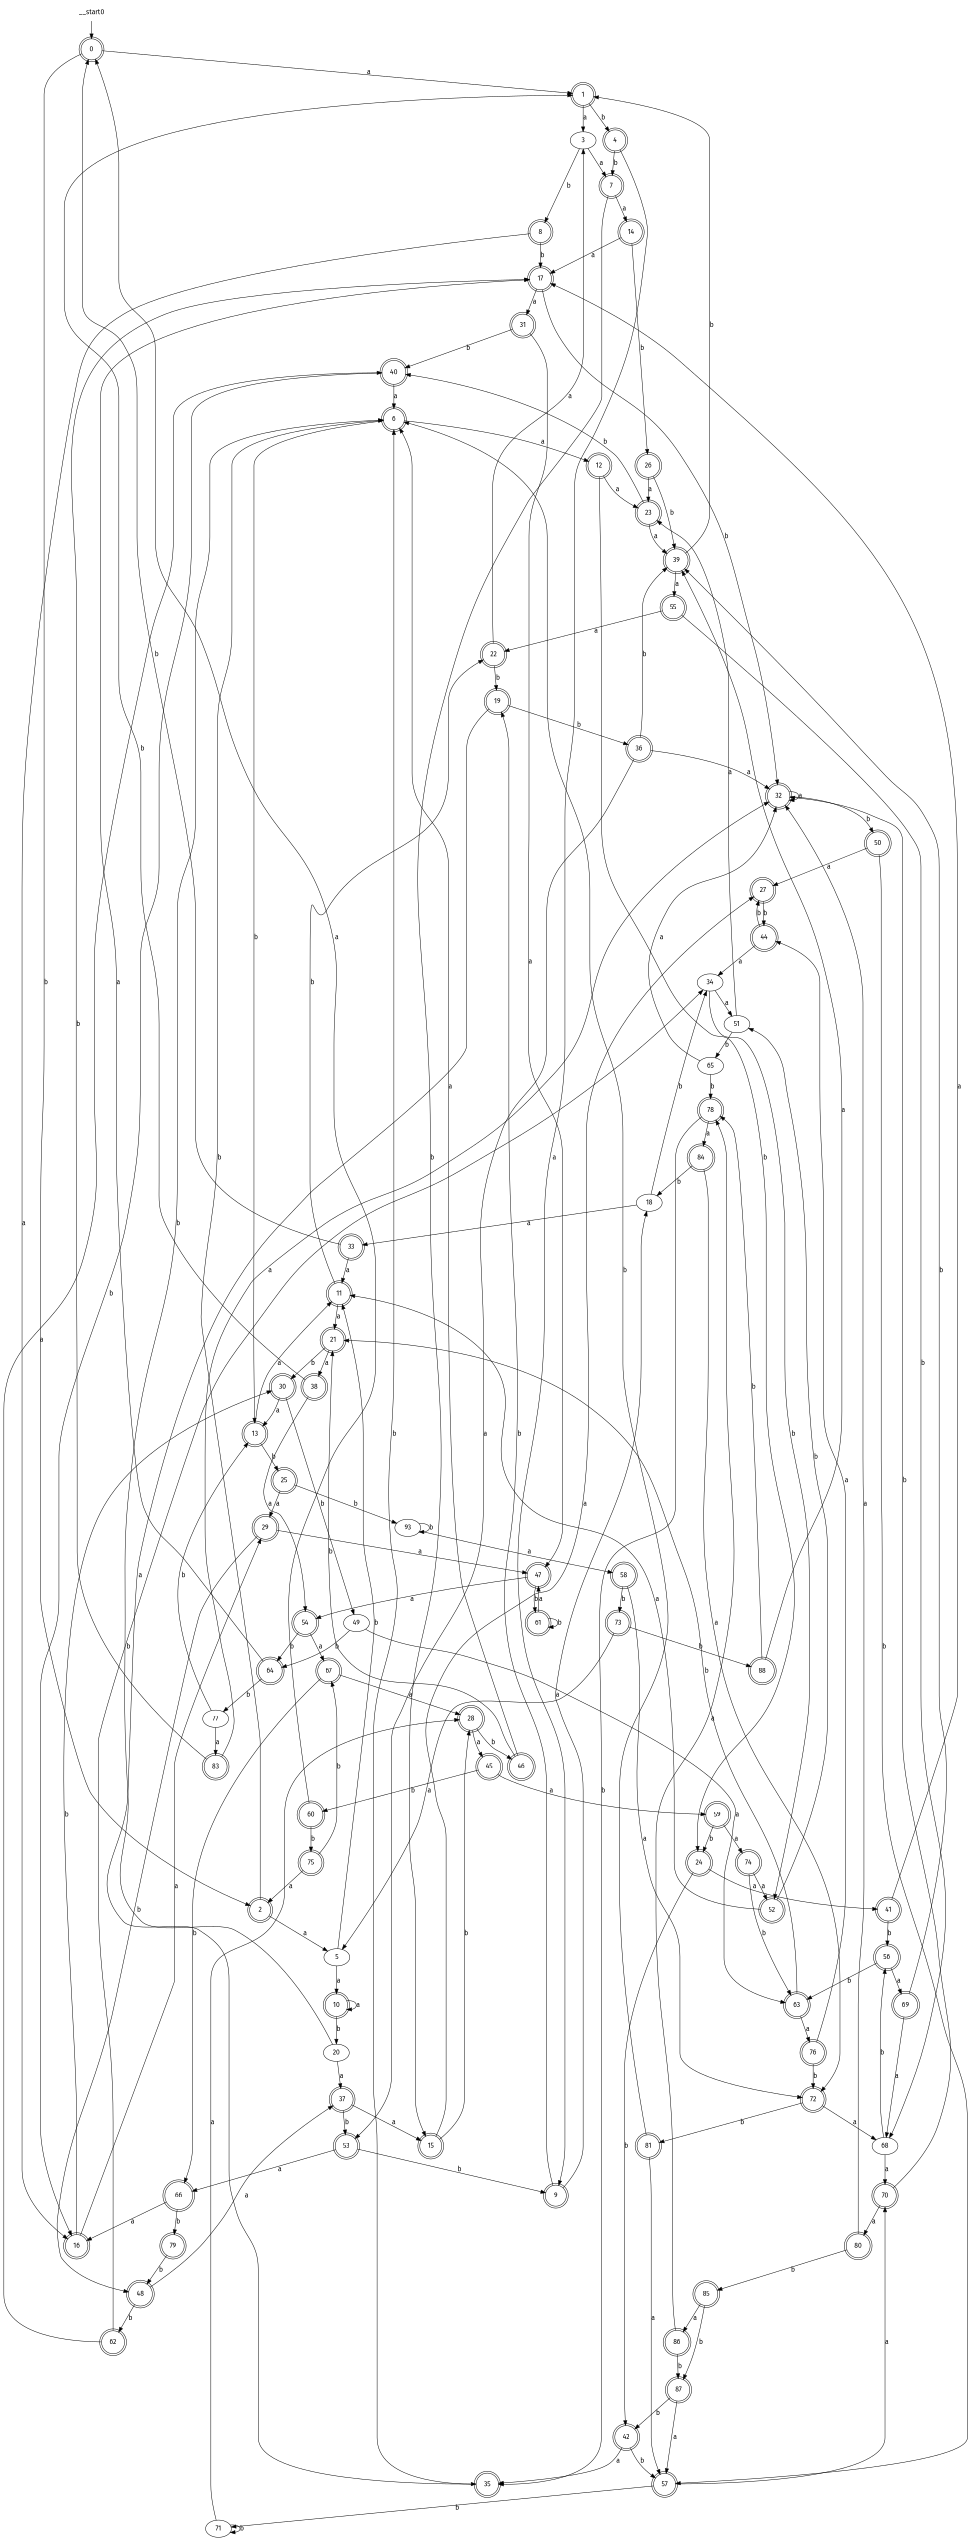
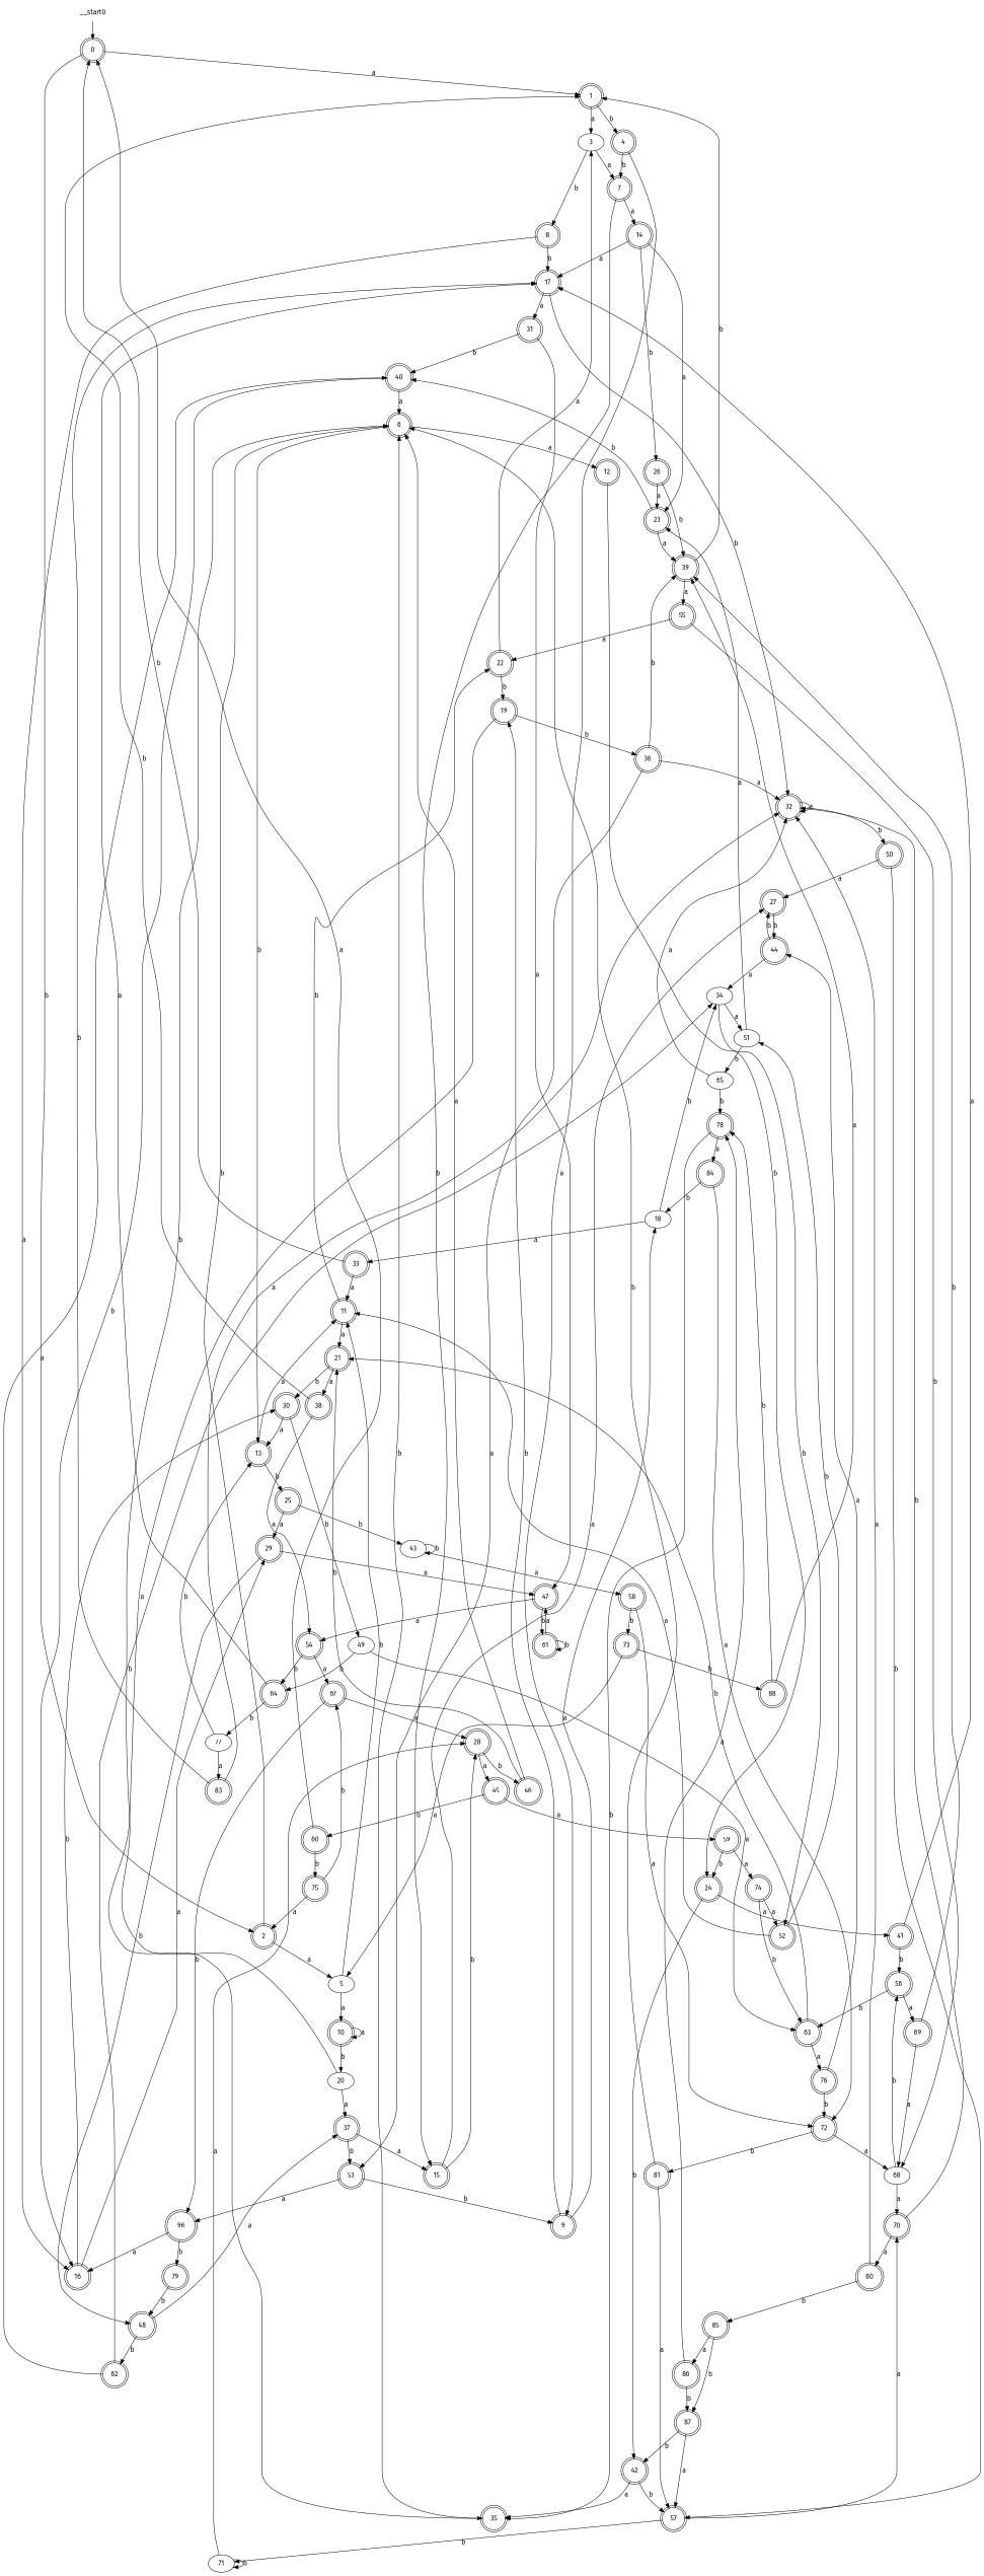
  digraph {
    fontname="Fira Sans"
    node [fontname="Fira Sans" shape=doublecircle]
    edge [fontname="Fira Sans"]
    __start0 [shape=none]
    0
    1
    2
    3 [shape=""]
    4
    5 [shape=""]
    6
    7
    8
    9
    10
    11
    12
    13
    14
    15
    16
    17
    18 [shape=""]
    19
    20 [shape=""]
    21
    22
    23
    24
    25
    26
    27
    28
    29
    30
    31
    32
    33
    34 [shape=""]
    35
    36
    37
    38
    39
    40
    41
    42
-   43 [label=93 shape=""]
+   43 [shape=""]
    44
    45
    46
    47
    48
    49 [shape=""]
    50
    51 [shape=""]
    52
    53
    54
    55
    56
    57
    58
    59
    60
    61
    62
    63
    64
    65 [shape=""]
-   66
+   66 [label=96]
    67
    68 [shape=""]
    69
    70
    71 [shape=""]
    72
    73
    74
    75
    76
    77 [shape=""]
    78
    79
    80
    81
    n84 [label=88]
    83
    84
    85
    86
    87
    __start0 -> 0
    0 -> 1 [label=a]
    0 -> 2 [label=b]
    1 -> 3 [label=a]
    1 -> 4 [label=b]
    2 -> 5 [label=a]
    2 -> 6 [label=b]
    3 -> 7 [label=a]
    3 -> 8 [label=b]
    4 -> 7 [label=b]
    4 -> 9 [label=a]
    5 -> 10 [label=a]
    5 -> 11 [label=b]
    6 -> 12 [label=a]
    6 -> 13 [label=b]
    7 -> 14 [label=a]
    7 -> 15 [label=b]
    8 -> 16 [label=a]
    8 -> 17 [label=b]
    9 -> 18 [label=a]
    9 -> 19 [label=b]
    10 -> 10 [label=a]
    10 -> 20 [label=b]
    11 -> 21 [label=a]
    11 -> 22 [label=b]
-   12 -> 23 [label=a]
+   14 -> 23 [label=a]
    12 -> 24 [label=b]
    13 -> 11 [label=a]
    13 -> 25 [label=b]
    14 -> 17 [label=a]
    14 -> 26 [label=b]
    15 -> 27 [label=a]
    15 -> 28 [label=b]
    16 -> 29 [label=a]
    16 -> 30 [label=b]
    17 -> 31 [label=a]
    17 -> 32 [label=b]
    18 -> 33 [label=a]
    18 -> 34 [label=b]
    19 -> 35 [label=a]
    19 -> 36 [label=b]
    20 -> 6 [label=b]
    20 -> 37 [label=a]
    21 -> 30 [label=b]
    21 -> 38 [label=a]
    22 -> 3 [label=a]
    22 -> 19 [label=b]
    23 -> 39 [label=a]
    23 -> 40 [label=b]
    24 -> 41 [label=a]
    24 -> 42 [label=b]
    25 -> 29 [label=a]
    25 -> 43 [label=b]
    26 -> 23 [label=a]
    26 -> 39 [label=b]
    27 -> 44 [label=b]
    28 -> 45 [label=a]
    28 -> 46 [label=b]
    29 -> 47 [label=a]
    29 -> 48 [label=b]
    30 -> 13 [label=a]
    30 -> 49 [label=b]
    31 -> 40 [label=b]
    31 -> 47 [label=a]
    32 -> 32 [label=a]
    32 -> 50 [label=b]
    33 -> 0 [label=b]
    33 -> 11 [label=a]
    34 -> 51 [label=a]
    34 -> 52 [label=b]
    35 -> 6 [label=b]
    36 -> 32 [label=a]
    36 -> 39 [label=b]
    36 -> 53 [label=a]
    37 -> 15 [label=a]
    37 -> 53 [label=b]
    38 -> 1 [label=b]
    38 -> 54 [label=a]
    39 -> 1 [label=b]
    39 -> 55 [label=a]
    40 -> 6 [label=a]
    40 -> 16 [label=b]
    41 -> 17 [label=a]
    41 -> 56 [label=b]
    42 -> 35 [label=a]
    42 -> 57 [label=b]
    43 -> 43 [label=b]
    43 -> 58 [label=a]
    44 -> 27 [label=b]
    44 -> 34 [label=a]
    45 -> 59 [label=a]
    45 -> 60 [label=b]
    46 -> 6 [label=a]
    46 -> 21 [label=b]
    47 -> 54 [label=a]
    47 -> 61 [label=b]
    48 -> 37 [label=a]
    48 -> 62 [label=b]
    49 -> 63 [label=a]
    49 -> 64 [label=b]
    50 -> 27 [label=a]
    50 -> 57 [label=b]
    51 -> 23 [label=a]
    51 -> 65 [label=b]
    52 -> 11 [label=a]
    52 -> 51 [label=b]
    53 -> 9 [label=b]
    53 -> 66 [label=a]
    54 -> 64 [label=b]
    54 -> 67 [label=a]
    55 -> 22 [label=a]
    55 -> 68 [label=b]
    56 -> 63 [label=b]
    56 -> 69 [label=a]
    57 -> 70 [label=a]
    57 -> 71 [label=b]
    58 -> 72 [label=a]
    58 -> 73 [label=b]
    59 -> 24 [label=b]
    59 -> 74 [label=a]
    60 -> 0 [label=a]
    60 -> 75 [label=b]
    61 -> 47 [label=a]
    61 -> 61 [label=b]
    62 -> 34 [label=b]
    62 -> 40 [label=a]
    63 -> 21 [label=b]
    63 -> 76 [label=a]
    64 -> 17 [label=a]
    64 -> 77 [label=b]
    65 -> 32 [label=a]
    65 -> 78 [label=b]
    66 -> 16 [label=a]
    66 -> 79 [label=b]
    67 -> 28 [label=a]
    67 -> 66 [label=b]
    68 -> 56 [label=b]
    68 -> 70 [label=a]
    69 -> 39 [label=b]
    69 -> 68 [label=a]
    70 -> 32 [label=b]
    70 -> 80 [label=a]
    71 -> 28 [label=a]
    71 -> 71 [label=b]
    72 -> 68 [label=a]
    72 -> 81 [label=b]
    73 -> 5 [label=a]
    73 -> n84 [label=b]
    74 -> 52 [label=a]
    74 -> 63 [label=b]
    75 -> 2 [label=a]
    75 -> 67 [label=b]
    76 -> 44 [label=a]
    76 -> 72 [label=b]
    77 -> 13 [label=b]
    77 -> 83 [label=a]
    78 -> 35 [label=b]
    78 -> 84 [label=a]
    79 -> 48 [label=b]
    80 -> 32 [label=a]
    80 -> 85 [label=b]
    81 -> 6 [label=b]
    81 -> 57 [label=a]
    n84 -> 39 [label=a]
    n84 -> 78 [label=b]
    83 -> 17 [label=b]
    83 -> 32 [label=a]
    84 -> 18 [label=b]
    84 -> 72 [label=a]
    85 -> 86 [label=a]
    85 -> 87 [label=b]
    86 -> 78 [label=a]
    86 -> 87 [label=b]
    87 -> 42 [label=b]
    87 -> 57 [label=a]
  }
